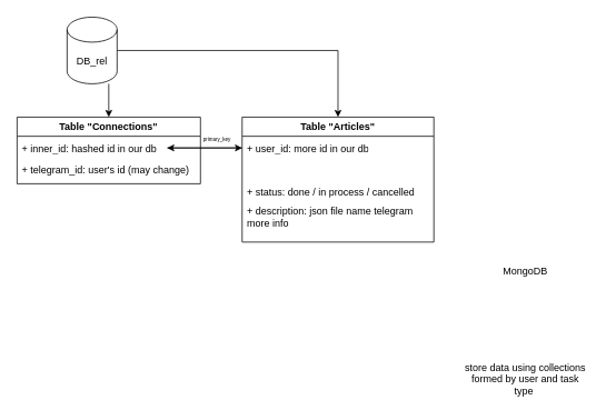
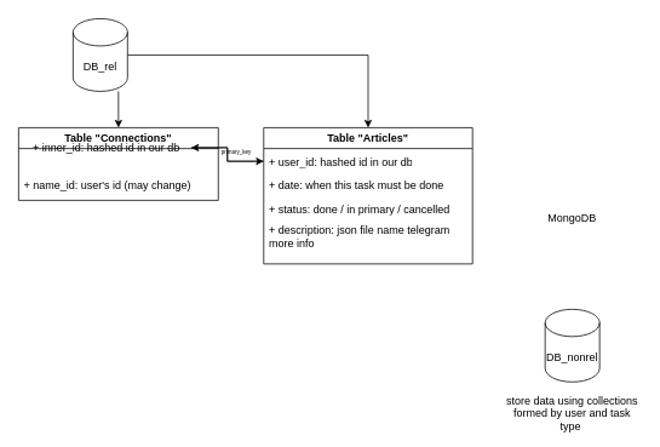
  <mxCell id="0" />
  <mxCell id="1" parent="0" />
  <mxCell id="2" style="edgeStyle=orthogonalEdgeStyle;rounded=0;orthogonalLoop=1;jettySize=auto;html=1;" edge="1" parent="1" source="4" target="8"><mxGeometry relative="1" as="geometry" /></mxCell>
  <mxCell id="3" style="edgeStyle=orthogonalEdgeStyle;rounded=0;orthogonalLoop=1;jettySize=auto;html=1;entryX=0.5;entryY=0;entryDx=0;entryDy=0;" edge="1" parent="1" source="4" target="5"><mxGeometry relative="1" as="geometry"><Array as="points"><mxPoint x="130" y="60" /></Array></mxGeometry></mxCell>
  <mxCell id="4" value="DB_rel" style="shape=cylinder3;whiteSpace=wrap;html=1;boundedLbl=1;backgroundOutline=1;size=15;" vertex="1" parent="1"><mxGeometry x="80" y="20" width="60" height="80" as="geometry" /></mxCell>
  <mxCell id="5" value="Table &quot;Connections&quot;" style="swimlane;whiteSpace=wrap;html=1;" vertex="1" parent="1"><mxGeometry x="20" y="140" width="220" height="80" as="geometry" /></mxCell>
- <mxCell id="6" value="+ inner_id: hashed id in our db" style="text;strokeColor=none;fillColor=none;align=left;verticalAlign=top;spacingLeft=4;spacingRight=4;overflow=hidden;rotatable=0;points=[[0,0.5],[1,0.5]];portConstraint=eastwest;whiteSpace=wrap;html=1;" vertex="1" parent="5"><mxGeometry y="24" width="180" height="26" as="geometry" /></mxCell>
- <mxCell id="7" value="+ telegram_id: user's id (may change)" style="text;strokeColor=none;fillColor=none;align=left;verticalAlign=top;spacingLeft=4;spacingRight=4;overflow=hidden;rotatable=0;points=[[0,0.5],[1,0.5]];portConstraint=eastwest;whiteSpace=wrap;html=1;" vertex="1" parent="5"><mxGeometry y="50" width="240" height="26" as="geometry" /></mxCell>
+ <mxCell id="6" value="+ inner_id: hashed id in our db" style="text;strokeColor=none;fillColor=none;align=left;verticalAlign=top;spacingLeft=4;spacingRight=4;overflow=hidden;rotatable=0;points=[[0,0.5],[1,0.5]];portConstraint=eastwest;whiteSpace=wrap;html=1;" vertex="1" parent="5"><mxGeometry x="10" y="9" width="180" height="26" as="geometry" /></mxCell>
+ <mxCell id="7" value="+ name_id: user's id (may change)" style="text;strokeColor=none;fillColor=none;align=left;verticalAlign=top;spacingLeft=4;spacingRight=4;overflow=hidden;rotatable=0;points=[[0,0.5],[1,0.5]];portConstraint=eastwest;whiteSpace=wrap;html=1;" vertex="1" parent="5"><mxGeometry y="50" width="240" height="26" as="geometry" /></mxCell>
  <mxCell id="8" value="Table &quot;Articles&quot;" style="swimlane;whiteSpace=wrap;html=1;" vertex="1" parent="1"><mxGeometry x="290" y="140" width="230" height="150" as="geometry" /></mxCell>
- <mxCell id="9" value="+ user_id: more id in our db" style="text;strokeColor=none;fillColor=none;align=left;verticalAlign=top;spacingLeft=4;spacingRight=4;overflow=hidden;rotatable=0;points=[[0,0.5],[1,0.5]];portConstraint=eastwest;whiteSpace=wrap;html=1;" vertex="1" parent="8"><mxGeometry y="24" width="180" height="26" as="geometry" /></mxCell>
- <mxCell id="11" value="+ status: done / in process / cancelled" style="text;strokeColor=none;fillColor=none;align=left;verticalAlign=top;spacingLeft=4;spacingRight=4;overflow=hidden;rotatable=0;points=[[0,0.5],[1,0.5]];portConstraint=eastwest;whiteSpace=wrap;html=1;" vertex="1" parent="8"><mxGeometry y="76" width="230" height="26" as="geometry" /></mxCell>
+ <mxCell id="9" value="+ user_id: hashed id in our db" style="text;strokeColor=none;fillColor=none;align=left;verticalAlign=top;spacingLeft=4;spacingRight=4;overflow=hidden;rotatable=0;points=[[0,0.5],[1,0.5]];portConstraint=eastwest;whiteSpace=wrap;html=1;" vertex="1" parent="8"><mxGeometry y="24" width="180" height="26" as="geometry" /></mxCell>
+ <mxCell id="10" value="+ date: when this task must be done&amp;nbsp;" style="text;strokeColor=none;fillColor=none;align=left;verticalAlign=top;spacingLeft=4;spacingRight=4;overflow=hidden;rotatable=0;points=[[0,0.5],[1,0.5]];portConstraint=eastwest;whiteSpace=wrap;html=1;" vertex="1" parent="8"><mxGeometry y="50" width="230" height="26" as="geometry" /></mxCell>
+ <mxCell id="11" value="+ status: done / in primary / cancelled" style="text;strokeColor=none;fillColor=none;align=left;verticalAlign=top;spacingLeft=4;spacingRight=4;overflow=hidden;rotatable=0;points=[[0,0.5],[1,0.5]];portConstraint=eastwest;whiteSpace=wrap;html=1;" vertex="1" parent="8"><mxGeometry y="76" width="230" height="26" as="geometry" /></mxCell>
  <mxCell id="12" value="+ description: json file name telegram more info" style="text;strokeColor=none;fillColor=none;align=left;verticalAlign=top;spacingLeft=4;spacingRight=4;overflow=hidden;rotatable=0;points=[[0,0.5],[1,0.5]];portConstraint=eastwest;whiteSpace=wrap;html=1;" vertex="1" parent="8"><mxGeometry y="100" width="210" height="40" as="geometry" /></mxCell>
- <mxCell id="14" value="MongoDB" style="text;html=1;align=center;verticalAlign=middle;whiteSpace=wrap;rounded=0;" vertex="1" parent="1"><mxGeometry x="600" y="310" width="60" height="30" as="geometry" /></mxCell>
+ <mxCell id="13" value="DB_nonrel" style="shape=cylinder3;whiteSpace=wrap;html=1;boundedLbl=1;backgroundOutline=1;size=15;" vertex="1" parent="1"><mxGeometry x="600" y="340" width="60" height="80" as="geometry" /></mxCell>
+ <mxCell id="14" value="MongoDB" style="text;html=1;align=center;verticalAlign=middle;whiteSpace=wrap;rounded=0;" vertex="1" parent="1"><mxGeometry x="600" y="225" width="60" height="30" as="geometry" /></mxCell>
  <mxCell id="15" style="edgeStyle=orthogonalEdgeStyle;rounded=0;orthogonalLoop=1;jettySize=auto;html=1;" edge="1" parent="1" source="6" target="9"><mxGeometry relative="1" as="geometry" /></mxCell>
  <mxCell id="16" style="edgeStyle=orthogonalEdgeStyle;rounded=0;orthogonalLoop=1;jettySize=auto;html=1;entryX=1;entryY=0.5;entryDx=0;entryDy=0;" edge="1" parent="1" source="9" target="6"><mxGeometry relative="1" as="geometry" /></mxCell>
  <mxCell id="17" value="&lt;font style=&quot;font-size: 6px;&quot;&gt;primary_key&lt;/font&gt;" style="text;html=1;align=center;verticalAlign=middle;whiteSpace=wrap;rounded=0;" vertex="1" parent="1"><mxGeometry x="230" y="160" width="60" height="10" as="geometry" /></mxCell>
  <mxCell id="18" value="store data using collections formed by user and task type&amp;nbsp;" style="text;html=1;align=center;verticalAlign=middle;whiteSpace=wrap;rounded=0;" vertex="1" parent="1"><mxGeometry x="555" y="440" width="150" height="30" as="geometry" /></mxCell>
